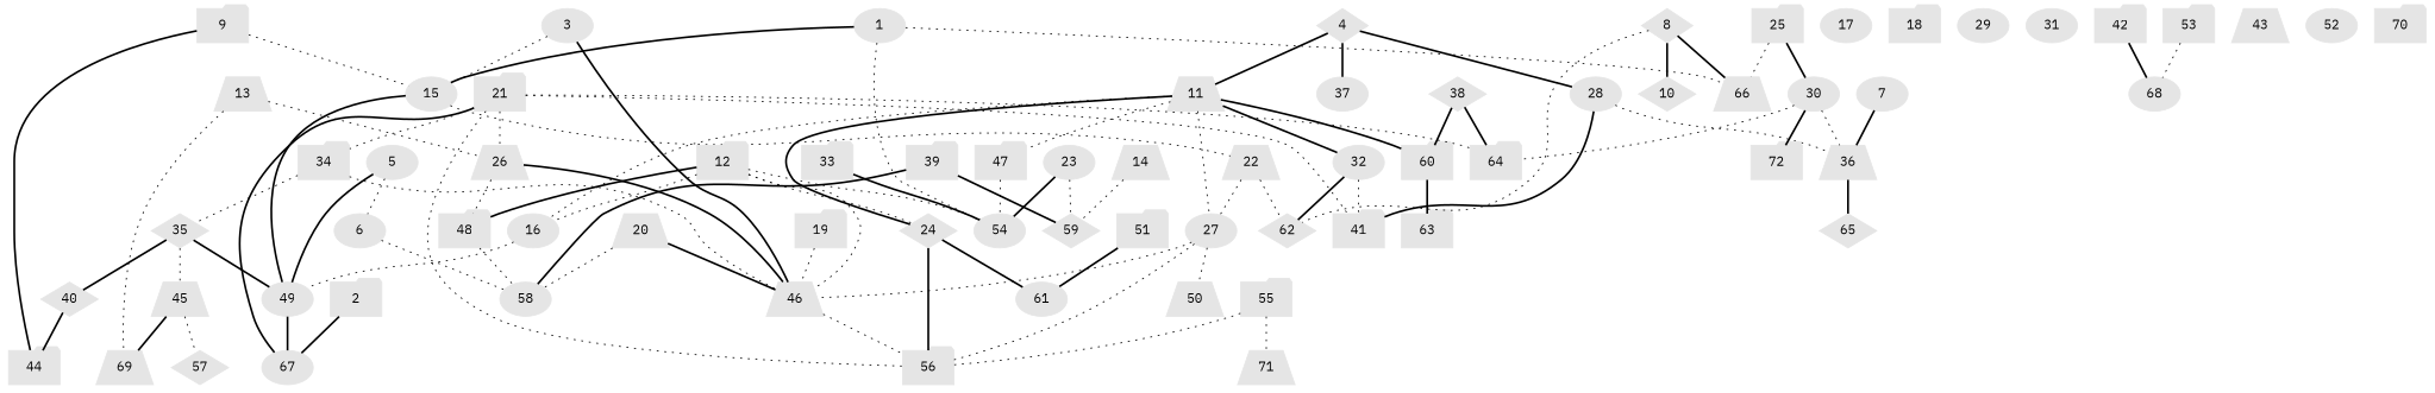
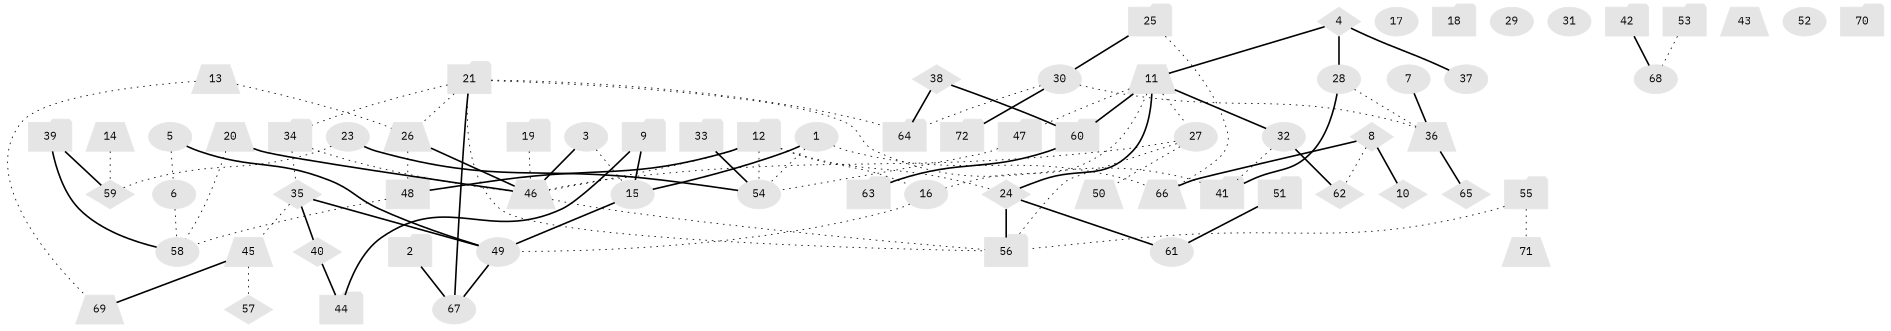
  graph {
    fontname="IBM Plex Mono"
    node [color=gray90 fontname="IBM Plex Mono" shape=folder style=filled]
    edge [fontname="IBM Plex Mono" style=dotted]
    1 [shape=ellipse]
    15 [shape=ellipse]
    54 [shape=ellipse]
    66 [shape=trapezium]
    49 [shape=ellipse]
-   22 [shape=trapezium]
    67 [shape=ellipse]
    2
    3 [shape=ellipse]
    46 [shape=trapezium]
    56
    4 [shape=diamond]
    11 [shape=trapezium]
    28 [shape=ellipse]
    37 [shape=ellipse]
    16 [shape=ellipse]
    24 [shape=diamond]
    27 [shape=ellipse]
    32 [shape=ellipse]
    47
    60
    41
    36 [shape=trapezium]
    5 [shape=ellipse]
    6 [shape=ellipse]
    58 [shape=ellipse]
    7 [shape=ellipse]
    65 [shape=diamond]
    8 [shape=diamond]
    10 [shape=diamond]
    62 [shape=diamond]
    9
    44
    61 [shape=ellipse]
    50 [shape=trapezium]
    63
    12
    48
    13 [shape=trapezium]
    26 [shape=trapezium]
    69 [shape=trapezium]
    14 [shape=trapezium]
    59 [shape=diamond]
    17 [shape=ellipse]
    18
    19
    20 [shape=trapezium]
    21
    34
    64
    35 [shape=diamond]
    23 [shape=ellipse]
    25
    30 [shape=ellipse]
    72
    29 [shape=ellipse]
    31 [shape=ellipse]
    33
    40 [shape=diamond]
    45 [shape=trapezium]
    57 [shape=diamond]
    38 [shape=diamond]
    39
    68 [shape=ellipse]
    42
    43 [shape=trapezium]
    51
    52 [shape=ellipse]
    53
    55
    71 [shape=trapezium]
    70
    1 -- 15 [style=bold]
    1 -- 54
    1 -- 66
    15 -- 49 [style=bold]
-   15 -- 22
    49 -- 67 [style=bold]
-   22 -- 27
-   22 -- 62
    2 -- 67 [style=bold]
    3 -- 15
    3 -- 46 [style=bold]
    46 -- 56
    4 -- 11 [style=bold]
    4 -- 28 [style=bold]
    4 -- 37 [style=bold]
    11 -- 16
    11 -- 24 [style=bold]
    11 -- 27
    11 -- 32 [style=bold]
    11 -- 47
    11 -- 60 [style=bold]
    28 -- 41 [style=bold]
    28 -- 36
    16 -- 49
    24 -- 56 [style=bold]
    24 -- 61 [style=bold]
    27 -- 46
    27 -- 56
    27 -- 50
    32 -- 41
    32 -- 62 [style=bold]
    47 -- 54
    60 -- 63 [style=bold]
    36 -- 65 [style=bold]
    5 -- 49 [style=bold]
    5 -- 6
    6 -- 58
    7 -- 36 [style=bold]
    8 -- 66 [style=bold]
    8 -- 10 [style=bold]
    8 -- 62
-   9 -- 15
+   9 -- 15 [style=bold]
    9 -- 44 [style=bold]
    12 -- 54
    12 -- 46
    12 -- 16
    12 -- 24
    12 -- 48 [style=bold]
    48 -- 58
    13 -- 26
    13 -- 69
    26 -- 46 [style=bold]
    26 -- 48
    14 -- 59
    19 -- 46
    20 -- 46 [style=bold]
    20 -- 58
    21 -- 67 [style=bold]
    21 -- 56
    21 -- 41
    21 -- 26
    21 -- 34
    21 -- 64
    34 -- 46
    34 -- 35
    35 -- 49 [style=bold]
    35 -- 40 [style=bold]
    35 -- 45
    23 -- 54 [style=bold]
    23 -- 59
    25 -- 66
    25 -- 30 [style=bold]
    30 -- 36
    30 -- 64
    30 -- 72 [style=bold]
    33 -- 54 [style=bold]
    40 -- 44 [style=bold]
    45 -- 69 [style=bold]
    45 -- 57
    38 -- 60 [style=bold]
    38 -- 64 [style=bold]
    39 -- 58 [style=bold]
    39 -- 59 [style=bold]
    42 -- 68 [style=bold]
    51 -- 61 [style=bold]
    53 -- 68
    55 -- 56
    55 -- 71
  }
